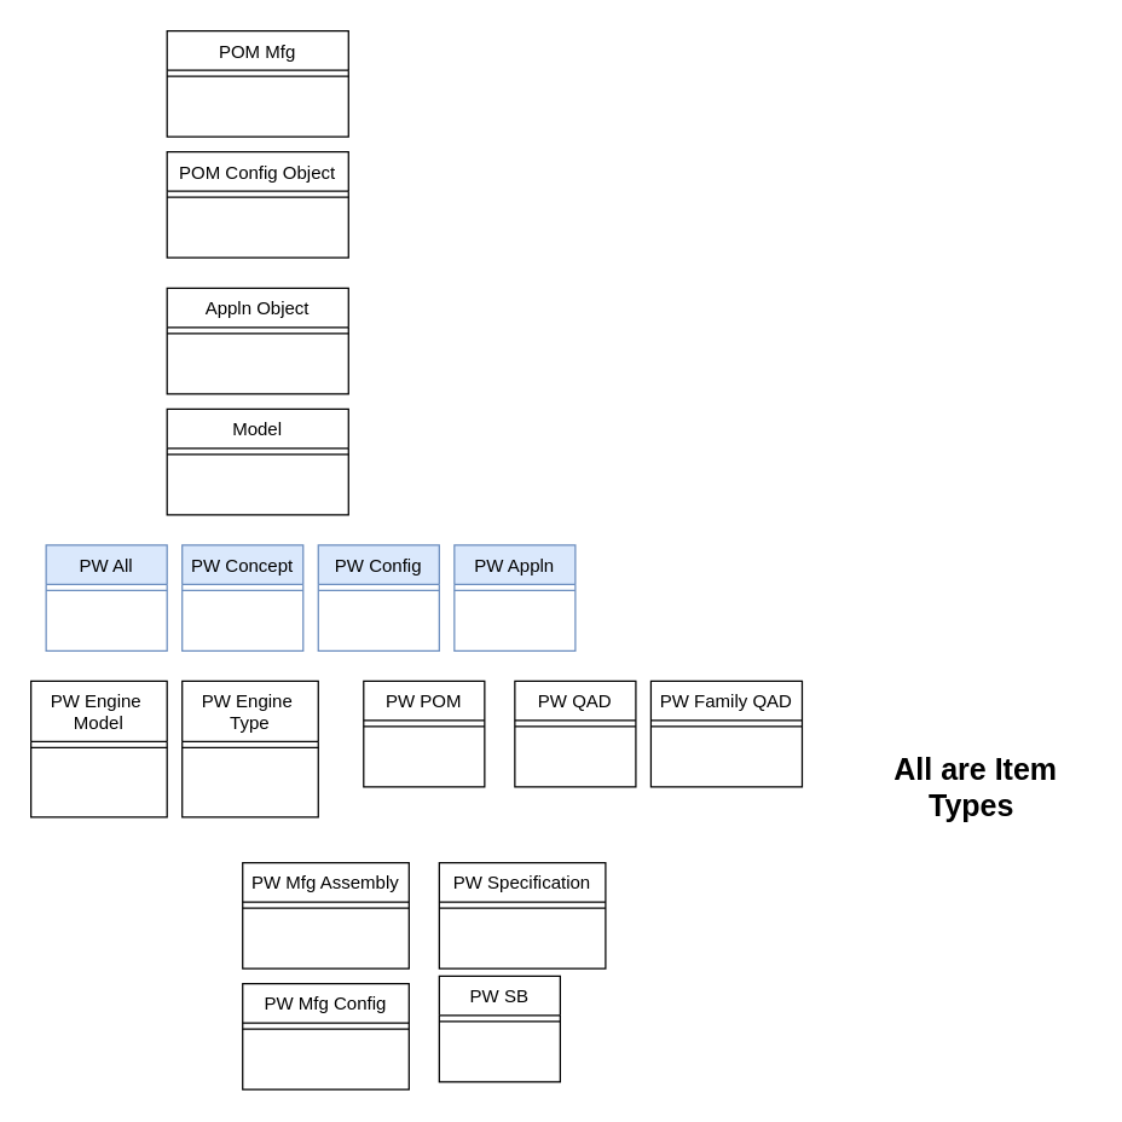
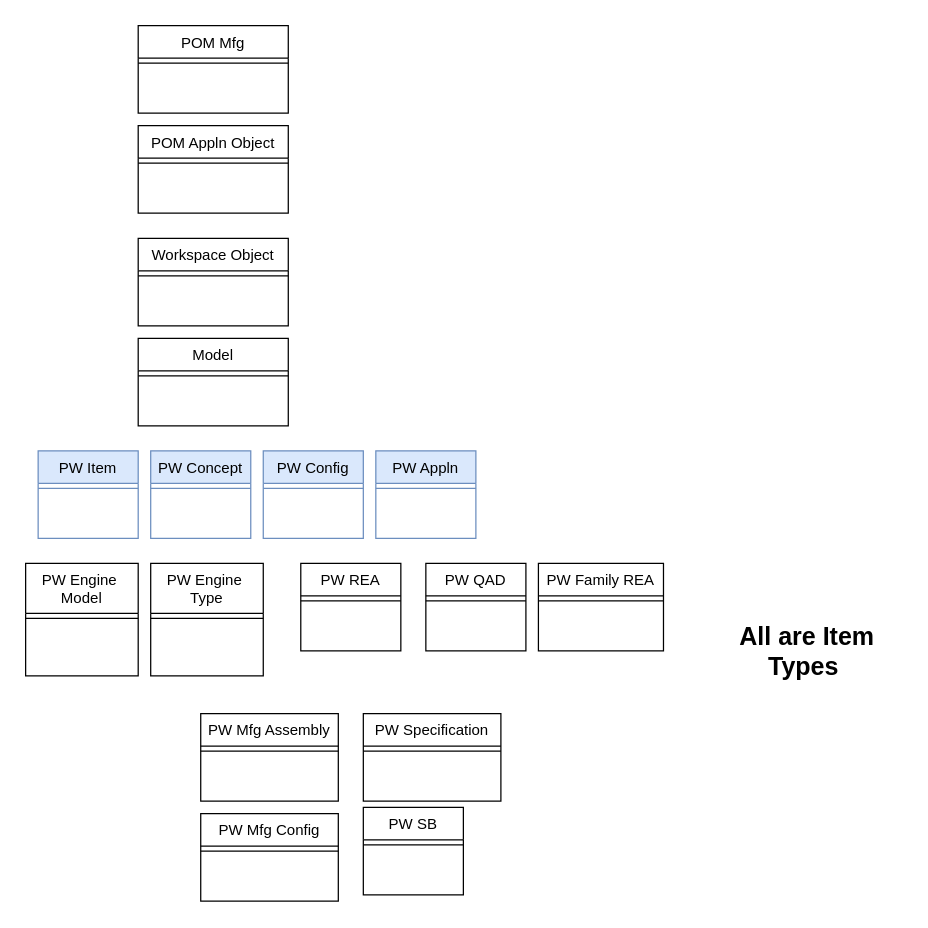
  <mxCell id="0" />
  <mxCell id="1" parent="0" />
  <mxCell id="2" value="Model" style="swimlane;fontStyle=0;align=center;verticalAlign=top;childLayout=stackLayout;horizontal=1;startSize=26;horizontalStack=0;resizeParent=1;resizeLast=0;collapsible=1;marginBottom=0;rounded=0;shadow=0;strokeWidth=1;" parent="1" vertex="1"><mxGeometry x="110" y="270" width="120" height="70" as="geometry"><mxRectangle x="340" y="380" width="170" height="26" as="alternateBounds" /></mxGeometry></mxCell>
  <mxCell id="3" value="" style="line;html=1;strokeWidth=1;align=left;verticalAlign=middle;spacingTop=-1;spacingLeft=3;spacingRight=3;rotatable=0;labelPosition=right;points=[];portConstraint=eastwest;" parent="2" vertex="1"><mxGeometry y="26" width="120" height="8" as="geometry" /></mxCell>
- <mxCell id="4" value="PW All" style="swimlane;fontStyle=0;align=center;verticalAlign=top;childLayout=stackLayout;horizontal=1;startSize=26;horizontalStack=0;resizeParent=1;resizeLast=0;collapsible=1;marginBottom=0;rounded=0;shadow=0;strokeWidth=1;fillColor=#dae8fc;strokeColor=#6c8ebf;" parent="1" vertex="1"><mxGeometry x="30" y="360" width="80" height="70" as="geometry"><mxRectangle x="340" y="380" width="170" height="26" as="alternateBounds" /></mxGeometry></mxCell>
+ <mxCell id="4" value="PW Item" style="swimlane;fontStyle=0;align=center;verticalAlign=top;childLayout=stackLayout;horizontal=1;startSize=26;horizontalStack=0;resizeParent=1;resizeLast=0;collapsible=1;marginBottom=0;rounded=0;shadow=0;strokeWidth=1;fillColor=#dae8fc;strokeColor=#6c8ebf;" parent="1" vertex="1"><mxGeometry x="30" y="360" width="80" height="70" as="geometry"><mxRectangle x="340" y="380" width="170" height="26" as="alternateBounds" /></mxGeometry></mxCell>
  <mxCell id="5" value="" style="line;html=1;strokeWidth=1;align=left;verticalAlign=middle;spacingTop=-1;spacingLeft=3;spacingRight=3;rotatable=0;labelPosition=right;points=[];portConstraint=eastwest;fillColor=#dae8fc;strokeColor=#6c8ebf;" parent="4" vertex="1"><mxGeometry y="26" width="80" height="8" as="geometry" /></mxCell>
  <mxCell id="6" value="PW Concept" style="swimlane;fontStyle=0;align=center;verticalAlign=top;childLayout=stackLayout;horizontal=1;startSize=26;horizontalStack=0;resizeParent=1;resizeLast=0;collapsible=1;marginBottom=0;rounded=0;shadow=0;strokeWidth=1;fillColor=#dae8fc;strokeColor=#6c8ebf;" parent="1" vertex="1"><mxGeometry x="120" y="360" width="80" height="70" as="geometry"><mxRectangle x="130" y="230" width="170" height="26" as="alternateBounds" /></mxGeometry></mxCell>
  <mxCell id="7" value="" style="line;html=1;strokeWidth=1;align=left;verticalAlign=middle;spacingTop=-1;spacingLeft=3;spacingRight=3;rotatable=0;labelPosition=right;points=[];portConstraint=eastwest;fillColor=#dae8fc;strokeColor=#6c8ebf;" parent="6" vertex="1"><mxGeometry y="26" width="80" height="8" as="geometry" /></mxCell>
  <mxCell id="8" value="PW Config" style="swimlane;fontStyle=0;align=center;verticalAlign=top;childLayout=stackLayout;horizontal=1;startSize=26;horizontalStack=0;resizeParent=1;resizeLast=0;collapsible=1;marginBottom=0;rounded=0;shadow=0;strokeWidth=1;fillColor=#dae8fc;strokeColor=#6c8ebf;" parent="1" vertex="1"><mxGeometry x="210" y="360" width="80" height="70" as="geometry"><mxRectangle x="340" y="380" width="170" height="26" as="alternateBounds" /></mxGeometry></mxCell>
  <mxCell id="9" value="" style="line;html=1;strokeWidth=1;align=left;verticalAlign=middle;spacingTop=-1;spacingLeft=3;spacingRight=3;rotatable=0;labelPosition=right;points=[];portConstraint=eastwest;fillColor=#dae8fc;strokeColor=#6c8ebf;" parent="8" vertex="1"><mxGeometry y="26" width="80" height="8" as="geometry" /></mxCell>
  <mxCell id="10" value="PW Engine &#10;Model&#10;" style="swimlane;fontStyle=0;align=center;verticalAlign=top;childLayout=stackLayout;horizontal=1;startSize=40;horizontalStack=0;resizeParent=1;resizeLast=0;collapsible=1;marginBottom=0;rounded=0;shadow=0;strokeWidth=1;" parent="1" vertex="1"><mxGeometry x="20" y="450" width="90" height="90" as="geometry"><mxRectangle x="340" y="380" width="170" height="26" as="alternateBounds" /></mxGeometry></mxCell>
  <mxCell id="11" value="" style="line;html=1;strokeWidth=1;align=left;verticalAlign=middle;spacingTop=-1;spacingLeft=3;spacingRight=3;rotatable=0;labelPosition=right;points=[];portConstraint=eastwest;" parent="10" vertex="1"><mxGeometry y="40" width="90" height="8" as="geometry" /></mxCell>
  <mxCell id="12" value="PW Appln" style="swimlane;fontStyle=0;align=center;verticalAlign=top;childLayout=stackLayout;horizontal=1;startSize=26;horizontalStack=0;resizeParent=1;resizeLast=0;collapsible=1;marginBottom=0;rounded=0;shadow=0;strokeWidth=1;fillColor=#dae8fc;strokeColor=#6c8ebf;" parent="1" vertex="1"><mxGeometry x="300" y="360" width="80" height="70" as="geometry"><mxRectangle x="340" y="380" width="170" height="26" as="alternateBounds" /></mxGeometry></mxCell>
  <mxCell id="13" value="" style="line;html=1;strokeWidth=1;align=left;verticalAlign=middle;spacingTop=-1;spacingLeft=3;spacingRight=3;rotatable=0;labelPosition=right;points=[];portConstraint=eastwest;fillColor=#dae8fc;strokeColor=#6c8ebf;" parent="12" vertex="1"><mxGeometry y="26" width="80" height="8" as="geometry" /></mxCell>
- <mxCell id="14" value="PW POM" style="swimlane;fontStyle=0;align=center;verticalAlign=top;childLayout=stackLayout;horizontal=1;startSize=26;horizontalStack=0;resizeParent=1;resizeLast=0;collapsible=1;marginBottom=0;rounded=0;shadow=0;strokeWidth=1;" parent="1" vertex="1"><mxGeometry x="240" y="450" width="80" height="70" as="geometry"><mxRectangle x="340" y="380" width="170" height="26" as="alternateBounds" /></mxGeometry></mxCell>
+ <mxCell id="14" value="PW REA" style="swimlane;fontStyle=0;align=center;verticalAlign=top;childLayout=stackLayout;horizontal=1;startSize=26;horizontalStack=0;resizeParent=1;resizeLast=0;collapsible=1;marginBottom=0;rounded=0;shadow=0;strokeWidth=1;" parent="1" vertex="1"><mxGeometry x="240" y="450" width="80" height="70" as="geometry"><mxRectangle x="340" y="380" width="170" height="26" as="alternateBounds" /></mxGeometry></mxCell>
  <mxCell id="15" value="" style="line;html=1;strokeWidth=1;align=left;verticalAlign=middle;spacingTop=-1;spacingLeft=3;spacingRight=3;rotatable=0;labelPosition=right;points=[];portConstraint=eastwest;" parent="14" vertex="1"><mxGeometry y="26" width="80" height="8" as="geometry" /></mxCell>
  <mxCell id="16" value="PW QAD" style="swimlane;fontStyle=0;align=center;verticalAlign=top;childLayout=stackLayout;horizontal=1;startSize=26;horizontalStack=0;resizeParent=1;resizeLast=0;collapsible=1;marginBottom=0;rounded=0;shadow=0;strokeWidth=1;" parent="1" vertex="1"><mxGeometry x="340" y="450" width="80" height="70" as="geometry"><mxRectangle x="340" y="380" width="170" height="26" as="alternateBounds" /></mxGeometry></mxCell>
  <mxCell id="17" value="" style="line;html=1;strokeWidth=1;align=left;verticalAlign=middle;spacingTop=-1;spacingLeft=3;spacingRight=3;rotatable=0;labelPosition=right;points=[];portConstraint=eastwest;" parent="16" vertex="1"><mxGeometry y="26" width="80" height="8" as="geometry" /></mxCell>
  <mxCell id="18" value="PW Engine &#10;Type" style="swimlane;fontStyle=0;align=center;verticalAlign=top;childLayout=stackLayout;horizontal=1;startSize=40;horizontalStack=0;resizeParent=1;resizeLast=0;collapsible=1;marginBottom=0;rounded=0;shadow=0;strokeWidth=1;" parent="1" vertex="1"><mxGeometry x="120" y="450" width="90" height="90" as="geometry"><mxRectangle x="340" y="380" width="170" height="26" as="alternateBounds" /></mxGeometry></mxCell>
  <mxCell id="19" value="" style="line;html=1;strokeWidth=1;align=left;verticalAlign=middle;spacingTop=-1;spacingLeft=3;spacingRight=3;rotatable=0;labelPosition=right;points=[];portConstraint=eastwest;" parent="18" vertex="1"><mxGeometry y="40" width="90" height="8" as="geometry" /></mxCell>
  <mxCell id="20" value="PW Specification" style="swimlane;fontStyle=0;align=center;verticalAlign=top;childLayout=stackLayout;horizontal=1;startSize=26;horizontalStack=0;resizeParent=1;resizeLast=0;collapsible=1;marginBottom=0;rounded=0;shadow=0;strokeWidth=1;" parent="1" vertex="1"><mxGeometry x="290" y="570" width="110" height="70" as="geometry"><mxRectangle x="340" y="380" width="170" height="26" as="alternateBounds" /></mxGeometry></mxCell>
  <mxCell id="21" value="" style="line;html=1;strokeWidth=1;align=left;verticalAlign=middle;spacingTop=-1;spacingLeft=3;spacingRight=3;rotatable=0;labelPosition=right;points=[];portConstraint=eastwest;" parent="20" vertex="1"><mxGeometry y="26" width="110" height="8" as="geometry" /></mxCell>
  <mxCell id="22" value="PW Mfg Assembly" style="swimlane;fontStyle=0;align=center;verticalAlign=top;childLayout=stackLayout;horizontal=1;startSize=26;horizontalStack=0;resizeParent=1;resizeLast=0;collapsible=1;marginBottom=0;rounded=0;shadow=0;strokeWidth=1;" parent="1" vertex="1"><mxGeometry x="160" y="570" width="110" height="70" as="geometry"><mxRectangle x="340" y="380" width="170" height="26" as="alternateBounds" /></mxGeometry></mxCell>
  <mxCell id="23" value="" style="line;html=1;strokeWidth=1;align=left;verticalAlign=middle;spacingTop=-1;spacingLeft=3;spacingRight=3;rotatable=0;labelPosition=right;points=[];portConstraint=eastwest;" parent="22" vertex="1"><mxGeometry y="26" width="110" height="8" as="geometry" /></mxCell>
  <mxCell id="24" value="PW Mfg Config" style="swimlane;fontStyle=0;align=center;verticalAlign=top;childLayout=stackLayout;horizontal=1;startSize=26;horizontalStack=0;resizeParent=1;resizeLast=0;collapsible=1;marginBottom=0;rounded=0;shadow=0;strokeWidth=1;" parent="1" vertex="1"><mxGeometry x="160" y="650" width="110" height="70" as="geometry"><mxRectangle x="340" y="380" width="170" height="26" as="alternateBounds" /></mxGeometry></mxCell>
  <mxCell id="25" value="" style="line;html=1;strokeWidth=1;align=left;verticalAlign=middle;spacingTop=-1;spacingLeft=3;spacingRight=3;rotatable=0;labelPosition=right;points=[];portConstraint=eastwest;" parent="24" vertex="1"><mxGeometry y="26" width="110" height="8" as="geometry" /></mxCell>
  <mxCell id="26" value="PW SB" style="swimlane;fontStyle=0;align=center;verticalAlign=top;childLayout=stackLayout;horizontal=1;startSize=26;horizontalStack=0;resizeParent=1;resizeLast=0;collapsible=1;marginBottom=0;rounded=0;shadow=0;strokeWidth=1;" parent="1" vertex="1"><mxGeometry x="290" y="645" width="80" height="70" as="geometry"><mxRectangle x="340" y="380" width="170" height="26" as="alternateBounds" /></mxGeometry></mxCell>
  <mxCell id="27" value="" style="line;html=1;strokeWidth=1;align=left;verticalAlign=middle;spacingTop=-1;spacingLeft=3;spacingRight=3;rotatable=0;labelPosition=right;points=[];portConstraint=eastwest;" parent="26" vertex="1"><mxGeometry y="26" width="80" height="8" as="geometry" /></mxCell>
- <mxCell id="28" value="PW Family QAD" style="swimlane;fontStyle=0;align=center;verticalAlign=top;childLayout=stackLayout;horizontal=1;startSize=26;horizontalStack=0;resizeParent=1;resizeLast=0;collapsible=1;marginBottom=0;rounded=0;shadow=0;strokeWidth=1;" parent="1" vertex="1"><mxGeometry x="430" y="450" width="100" height="70" as="geometry"><mxRectangle x="340" y="380" width="170" height="26" as="alternateBounds" /></mxGeometry></mxCell>
+ <mxCell id="28" value="PW Family REA" style="swimlane;fontStyle=0;align=center;verticalAlign=top;childLayout=stackLayout;horizontal=1;startSize=26;horizontalStack=0;resizeParent=1;resizeLast=0;collapsible=1;marginBottom=0;rounded=0;shadow=0;strokeWidth=1;" parent="1" vertex="1"><mxGeometry x="430" y="450" width="100" height="70" as="geometry"><mxRectangle x="340" y="380" width="170" height="26" as="alternateBounds" /></mxGeometry></mxCell>
  <mxCell id="29" value="" style="line;html=1;strokeWidth=1;align=left;verticalAlign=middle;spacingTop=-1;spacingLeft=3;spacingRight=3;rotatable=0;labelPosition=right;points=[];portConstraint=eastwest;" parent="28" vertex="1"><mxGeometry y="26" width="100" height="8" as="geometry" /></mxCell>
  <mxCell id="30" value="POM Mfg" style="swimlane;fontStyle=0;align=center;verticalAlign=top;childLayout=stackLayout;horizontal=1;startSize=26;horizontalStack=0;resizeParent=1;resizeLast=0;collapsible=1;marginBottom=0;rounded=0;shadow=0;strokeWidth=1;" parent="1" vertex="1"><mxGeometry x="110" y="20" width="120" height="70" as="geometry"><mxRectangle x="340" y="380" width="170" height="26" as="alternateBounds" /></mxGeometry></mxCell>
  <mxCell id="31" value="" style="line;html=1;strokeWidth=1;align=left;verticalAlign=middle;spacingTop=-1;spacingLeft=3;spacingRight=3;rotatable=0;labelPosition=right;points=[];portConstraint=eastwest;" parent="30" vertex="1"><mxGeometry y="26" width="120" height="8" as="geometry" /></mxCell>
- <mxCell id="32" value="POM Config Object" style="swimlane;fontStyle=0;align=center;verticalAlign=top;childLayout=stackLayout;horizontal=1;startSize=26;horizontalStack=0;resizeParent=1;resizeLast=0;collapsible=1;marginBottom=0;rounded=0;shadow=0;strokeWidth=1;" parent="1" vertex="1"><mxGeometry x="110" y="100" width="120" height="70" as="geometry"><mxRectangle x="340" y="380" width="170" height="26" as="alternateBounds" /></mxGeometry></mxCell>
+ <mxCell id="32" value="POM Appln Object" style="swimlane;fontStyle=0;align=center;verticalAlign=top;childLayout=stackLayout;horizontal=1;startSize=26;horizontalStack=0;resizeParent=1;resizeLast=0;collapsible=1;marginBottom=0;rounded=0;shadow=0;strokeWidth=1;" parent="1" vertex="1"><mxGeometry x="110" y="100" width="120" height="70" as="geometry"><mxRectangle x="340" y="380" width="170" height="26" as="alternateBounds" /></mxGeometry></mxCell>
  <mxCell id="33" value="" style="line;html=1;strokeWidth=1;align=left;verticalAlign=middle;spacingTop=-1;spacingLeft=3;spacingRight=3;rotatable=0;labelPosition=right;points=[];portConstraint=eastwest;" parent="32" vertex="1"><mxGeometry y="26" width="120" height="8" as="geometry" /></mxCell>
- <mxCell id="34" value="Appln Object" style="swimlane;fontStyle=0;align=center;verticalAlign=top;childLayout=stackLayout;horizontal=1;startSize=26;horizontalStack=0;resizeParent=1;resizeLast=0;collapsible=1;marginBottom=0;rounded=0;shadow=0;strokeWidth=1;" parent="1" vertex="1"><mxGeometry x="110" y="190" width="120" height="70" as="geometry"><mxRectangle x="340" y="380" width="170" height="26" as="alternateBounds" /></mxGeometry></mxCell>
+ <mxCell id="34" value="Workspace Object" style="swimlane;fontStyle=0;align=center;verticalAlign=top;childLayout=stackLayout;horizontal=1;startSize=26;horizontalStack=0;resizeParent=1;resizeLast=0;collapsible=1;marginBottom=0;rounded=0;shadow=0;strokeWidth=1;" parent="1" vertex="1"><mxGeometry x="110" y="190" width="120" height="70" as="geometry"><mxRectangle x="340" y="380" width="170" height="26" as="alternateBounds" /></mxGeometry></mxCell>
  <mxCell id="35" value="" style="line;html=1;strokeWidth=1;align=left;verticalAlign=middle;spacingTop=-1;spacingLeft=3;spacingRight=3;rotatable=0;labelPosition=right;points=[];portConstraint=eastwest;" parent="34" vertex="1"><mxGeometry y="26" width="120" height="8" as="geometry" /></mxCell>
  <mxCell id="36" value="All are Item Types&amp;nbsp;" style="text;html=1;align=center;verticalAlign=middle;whiteSpace=wrap;rounded=0;fontStyle=1;fontSize=20;" vertex="1" parent="1"><mxGeometry x="570" y="505" width="150" height="30" as="geometry" /></mxCell>
